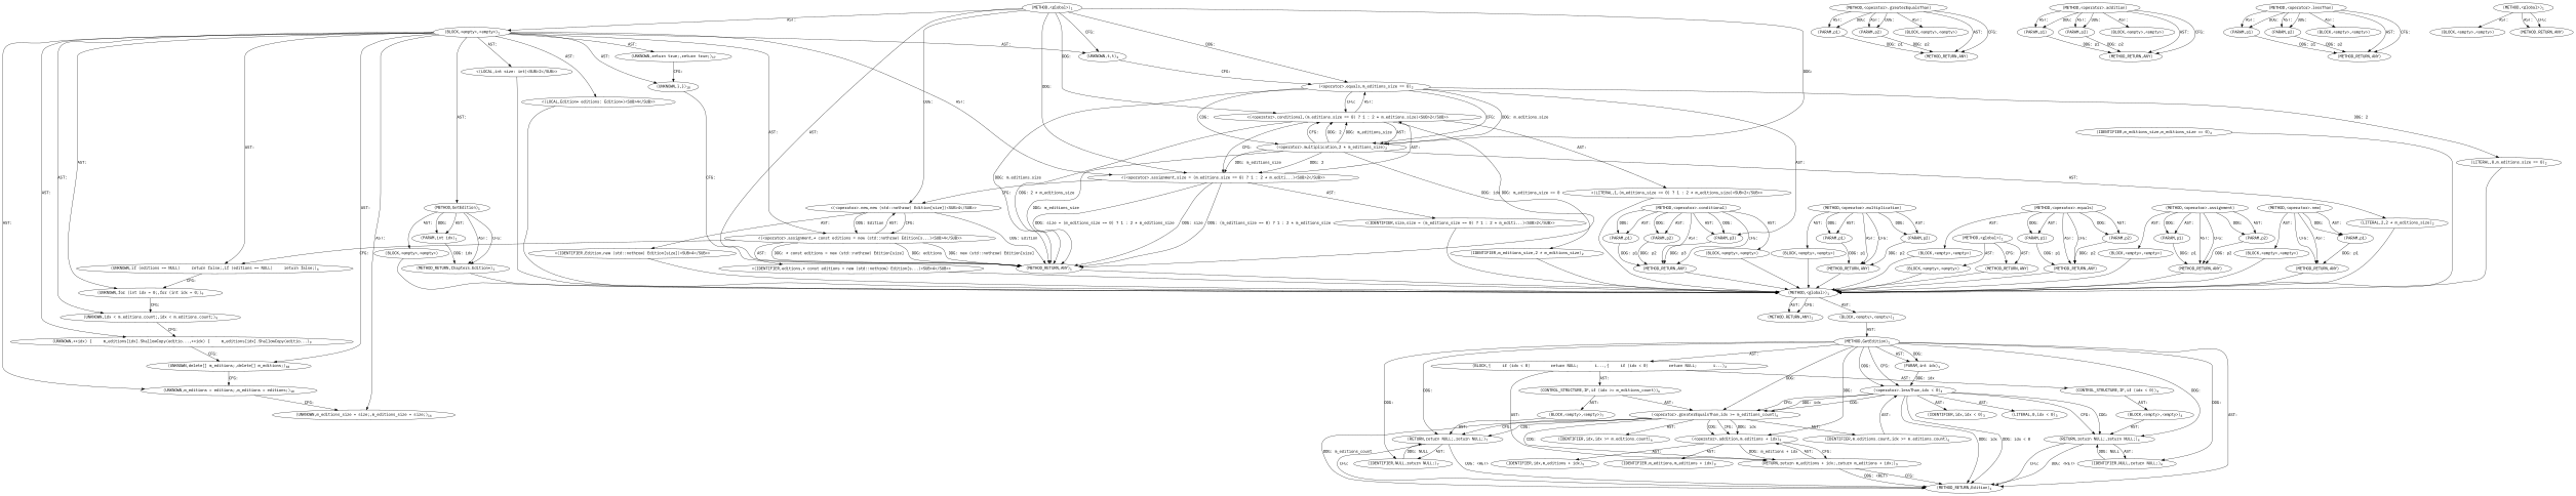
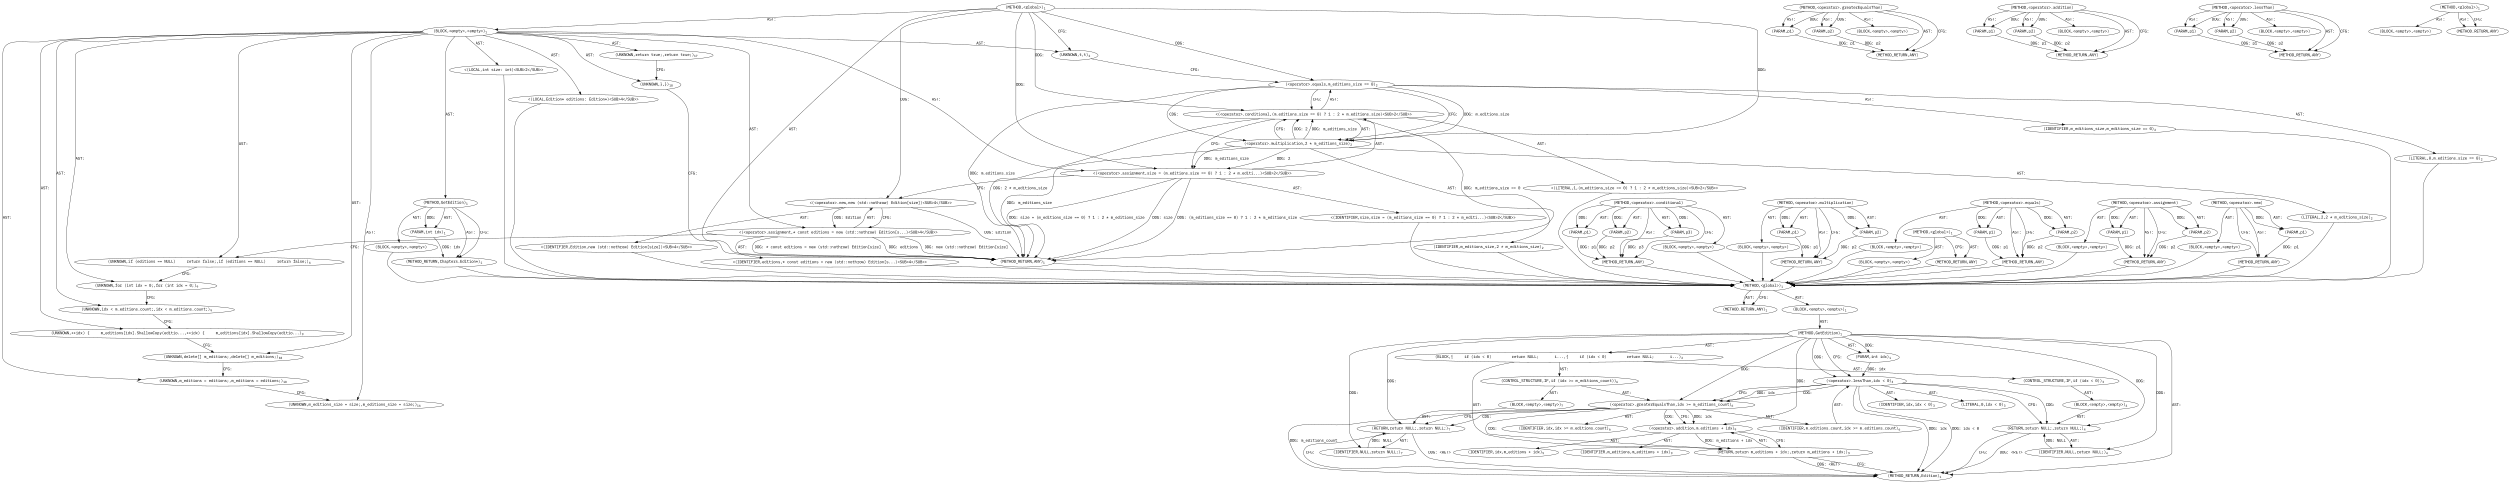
  digraph {
    fontname="IBM Plex Mono"
    node [fontname="IBM Plex Mono"]
    edge [fontname="IBM Plex Mono"]
    n1 [label=<(METHOD,&lt;global&gt;)<SUB>1</SUB>>]
    n2 [label=<(BLOCK,&lt;empty&gt;,&lt;empty&gt;)<SUB>1</SUB>>]
    n3 [label=<(METHOD_RETURN,ANY)<SUB>1</SUB>>]
    n4 [label=<(METHOD,GetEdition)<SUB>1</SUB>>]
    n5 [label=<(PARAM,int idx)<SUB>1</SUB>>]
    n6 [label=<(BLOCK,{     if (idx &lt; 0)         return NULL;       i...,{     if (idx &lt; 0)         return NULL;       i...)<SUB>2</SUB>>]
    n7 [label=<(&lt;operator&gt;.lessThan,idx &lt; 0)<SUB>3</SUB>>]
    n8 [label=<(RETURN,return NULL;,return NULL;)<SUB>4</SUB>>]
    n9 [label=<(IDENTIFIER,NULL,return NULL;)<SUB>4</SUB>>]
    n10 [label=<(&lt;operator&gt;.greaterEqualsThan,idx &gt;= m_editions_count)<SUB>6</SUB>>]
    n11 [label=<(RETURN,return NULL;,return NULL;)<SUB>7</SUB>>]
    n12 [label=<(IDENTIFIER,NULL,return NULL;)<SUB>7</SUB>>]
    n13 [label=<(&lt;operator&gt;.addition,m_editions + idx)<SUB>9</SUB>>]
    n14 [label=<(METHOD_RETURN,Edition)<SUB>1</SUB>>]
    n15 [label=<(CONTROL_STRUCTURE,IF,if (idx &lt; 0))<SUB>3</SUB>>]
    n16 [label=<(CONTROL_STRUCTURE,IF,if (idx &gt;= m_editions_count))<SUB>6</SUB>>]
    n17 [label=<(RETURN,return m_editions + idx;,return m_editions + idx;)<SUB>9</SUB>>]
    n18 [label=<(IDENTIFIER,idx,idx &lt; 0)<SUB>3</SUB>>]
    n19 [label=<(LITERAL,0,idx &lt; 0)<SUB>3</SUB>>]
    n20 [label=<(IDENTIFIER,idx,idx &gt;= m_editions_count)<SUB>6</SUB>>]
    n21 [label=<(IDENTIFIER,m_editions_count,idx &gt;= m_editions_count)<SUB>6</SUB>>]
    n22 [label=<(IDENTIFIER,m_editions,m_editions + idx)<SUB>9</SUB>>]
    n23 [label=<(IDENTIFIER,idx,m_editions + idx)<SUB>9</SUB>>]
    n24 [label=<(BLOCK,&lt;empty&gt;,&lt;empty&gt;)<SUB>4</SUB>>]
    n25 [label=<(BLOCK,&lt;empty&gt;,&lt;empty&gt;)<SUB>7</SUB>>]
    n26 [label=<(METHOD,&lt;operator&gt;.greaterEqualsThan)>]
    n27 [label=<(PARAM,p1)>]
    n28 [label=<(PARAM,p2)>]
    n29 [label=<(BLOCK,&lt;empty&gt;,&lt;empty&gt;)>]
    n30 [label=<(METHOD_RETURN,ANY)>]
    n31 [label=<(METHOD,&lt;operator&gt;.addition)>]
    n32 [label=<(PARAM,p1)>]
    n33 [label=<(PARAM,p2)>]
    n34 [label=<(BLOCK,&lt;empty&gt;,&lt;empty&gt;)>]
    n35 [label=<(METHOD_RETURN,ANY)>]
    n36 [label=<(METHOD,&lt;operator&gt;.lessThan)>]
    n37 [label=<(PARAM,p1)>]
    n38 [label=<(PARAM,p2)>]
    n39 [label=<(BLOCK,&lt;empty&gt;,&lt;empty&gt;)>]
    n40 [label=<(METHOD_RETURN,ANY)>]
    n41 [label=<(METHOD,&lt;global&gt;)<SUB>1</SUB>>]
    n42 [label=<(BLOCK,&lt;empty&gt;,&lt;empty&gt;)>]
    n43 [label=<(METHOD_RETURN,ANY)>]
    n44 [label=<(METHOD,&lt;operator&gt;.new)>]
    n45 [label=<(PARAM,p1)>]
    n46 [label=<(BLOCK,&lt;empty&gt;,&lt;empty&gt;)>]
    n47 [label=<(METHOD_RETURN,ANY)>]
    n48 [label=<(METHOD,&lt;global&gt;)<SUB>1</SUB>>]
    n49 [label=<(BLOCK,&lt;empty&gt;,&lt;empty&gt;)<SUB>1</SUB>>]
    n50 [label=<(UNKNOWN,t,t)<SUB>2</SUB>>]
    n51 [label="<(&lt;operator&gt;.assignment,size = (m_editions_size == 0) ? 1 : 2 * m_editi...)<SUB>2</SUB>>"]
    n52 [label="<(&lt;operator&gt;.conditional,(m_editions_size == 0) ? 1 : 2 * m_editions_size)<SUB>2</SUB>>"]
    n53 [label=<(&lt;operator&gt;.equals,m_editions_size == 0)<SUB>2</SUB>>]
    n54 [label=<(&lt;operator&gt;.multiplication,2 * m_editions_size)<SUB>2</SUB>>]
    n55 [label="<(&lt;operator&gt;.new,new (std::nothrow) Edition[size])<SUB>4</SUB>>"]
    n56 [label=<(METHOD_RETURN,ANY)<SUB>1</SUB>>]
    n57 [label=<(METHOD,GetEdition)<SUB>1</SUB>>]
    n58 [label="<(LOCAL,int size: int)<SUB>2</SUB>>"]
    n59 [label="<(LOCAL,Edition* editions: Edition*)<SUB>4</SUB>>"]
    n60 [label="<(&lt;operator&gt;.assignment,* const editions = new (std::nothrow) Edition[s...)<SUB>4</SUB>>"]
    n61 [label=<(UNKNOWN,if (editions == NULL)     return false;,if (editions == NULL)     return false;)<SUB>6</SUB>>]
    n62 [label=<(UNKNOWN,for (int idx = 0;,for (int idx = 0;)<SUB>9</SUB>>]
    n63 [label=<(UNKNOWN,idx &lt; m_editions_count;,idx &lt; m_editions_count;)<SUB>9</SUB>>]
    n64 [label=<(UNKNOWN,++idx) {     m_editions[idx].ShallowCopy(editio...,++idx) {     m_editions[idx].ShallowCopy(editio...)<SUB>9</SUB>>]
    n65 [label=<(UNKNOWN,delete[] m_editions;,delete[] m_editions;)<SUB>83</SUB>>]
    n66 [label=<(UNKNOWN,m_editions = editions;,m_editions = editions;)<SUB>10</SUB>>]
    n67 [label=<(UNKNOWN,m_editions_size = size;,m_editions_size = size;)<SUB>16</SUB>>]
    n68 [label=<(UNKNOWN,return true;,return true;)<SUB>17</SUB>>]
    n69 [label=<(UNKNOWN,},})<SUB>18</SUB>>]
    n70 [label="<(IDENTIFIER,size,size = (m_editions_size == 0) ? 1 : 2 * m_editi...)<SUB>2</SUB>>"]
    n71 [label="<(LITERAL,1,(m_editions_size == 0) ? 1 : 2 * m_editions_size)<SUB>2</SUB>>"]
    n72 [label=<(IDENTIFIER,m_editions_size,m_editions_size == 0)<SUB>2</SUB>>]
    n73 [label=<(LITERAL,0,m_editions_size == 0)<SUB>2</SUB>>]
    n74 [label=<(LITERAL,2,2 * m_editions_size)<SUB>2</SUB>>]
    n75 [label=<(IDENTIFIER,m_editions_size,2 * m_editions_size)<SUB>2</SUB>>]
    n76 [label="<(IDENTIFIER,Edition,new (std::nothrow) Edition[size])<SUB>4</SUB>>"]
    n77 [label=<(PARAM,int idx)<SUB>1</SUB>>]
    n78 [label=<(BLOCK,&lt;empty&gt;,&lt;empty&gt;)>]
    n79 [label=<(METHOD_RETURN,Chapters.Edition*)<SUB>1</SUB>>]
    n80 [label="<(IDENTIFIER,editions,* const editions = new (std::nothrow) Edition[s...)<SUB>4</SUB>>"]
    n81 [label=<(METHOD,&lt;operator&gt;.conditional)>]
    n82 [label=<(PARAM,p1)>]
    n83 [label=<(PARAM,p2)>]
    n84 [label=<(PARAM,p3)>]
    n85 [label=<(BLOCK,&lt;empty&gt;,&lt;empty&gt;)>]
    n86 [label=<(METHOD_RETURN,ANY)>]
    n87 [label=<(METHOD,&lt;operator&gt;.multiplication)>]
    n88 [label=<(PARAM,p1)>]
    n89 [label=<(PARAM,p2)>]
    n90 [label=<(BLOCK,&lt;empty&gt;,&lt;empty&gt;)>]
    n91 [label=<(METHOD_RETURN,ANY)>]
    n92 [label=<(METHOD,&lt;operator&gt;.equals)>]
    n93 [label=<(PARAM,p1)>]
    n94 [label=<(PARAM,p2)>]
    n95 [label=<(BLOCK,&lt;empty&gt;,&lt;empty&gt;)>]
    n96 [label=<(METHOD_RETURN,ANY)>]
    n97 [label=<(METHOD,&lt;operator&gt;.assignment)>]
    n98 [label=<(PARAM,p1)>]
    n99 [label=<(PARAM,p2)>]
    n100 [label=<(BLOCK,&lt;empty&gt;,&lt;empty&gt;)>]
    n101 [label=<(METHOD_RETURN,ANY)>]
    n102 [label=<(METHOD,&lt;global&gt;)<SUB>1</SUB>>]
    n103 [label=<(BLOCK,&lt;empty&gt;,&lt;empty&gt;)>]
    n104 [label=<(METHOD_RETURN,ANY)>]
    n1 -> n2 [label="AST: "]
    n1 -> n3 [label="AST: "]
    n1 -> n3 [label="CFG: "]
    n2 -> n4 [label="AST: "]
    n4 -> n5 [label="AST: "]
    n4 -> n5 [label="DDG: "]
    n4 -> n6 [label="AST: "]
    n4 -> n7 [label="CFG: "]
    n4 -> n7 [label="DDG: "]
    n4 -> n8 [label="DDG: "]
    n4 -> n9 [label="DDG: "]
    n4 -> n10 [label="DDG: "]
    n4 -> n11 [label="DDG: "]
    n4 -> n12 [label="DDG: "]
    n4 -> n13 [label="DDG: "]
    n4 -> n14 [label="AST: "]
    n5 -> n7 [label="DDG: idx"]
    n6 -> n15 [label="AST: "]
    n6 -> n16 [label="AST: "]
    n6 -> n17 [label="AST: "]
    n7 -> n8 [label="CFG: "]
    n7 -> n8 [label="CDG: "]
    n7 -> n10 [label="CFG: "]
    n7 -> n10 [label="DDG: idx"]
    n7 -> n10 [label="CDG: "]
    n7 -> n14 [label="DDG: idx"]
    n7 -> n14 [label="DDG: idx &lt; 0"]
    n7 -> n18 [label="AST: "]
    n7 -> n19 [label="AST: "]
    n8 -> n9 [label="AST: "]
    n8 -> n14 [label="CFG: "]
    n8 -> n14 [label="DDG: &lt;RET&gt;"]
    n9 -> n8 [label="DDG: NULL"]
    n10 -> n11 [label="CFG: "]
    n10 -> n11 [label="CDG: "]
    n10 -> n13 [label="CFG: "]
    n10 -> n13 [label="DDG: idx"]
    n10 -> n13 [label="CDG: "]
    n10 -> n14 [label="DDG: m_editions_count"]
    n10 -> n17 [label="CDG: "]
    n10 -> n20 [label="AST: "]
    n10 -> n21 [label="AST: "]
    n11 -> n12 [label="AST: "]
    n11 -> n14 [label="CFG: "]
    n11 -> n14 [label="DDG: &lt;RET&gt;"]
    n12 -> n11 [label="DDG: NULL"]
    n13 -> n17 [label="CFG: "]
    n13 -> n17 [label="DDG: m_editions + idx"]
    n13 -> n22 [label="AST: "]
    n13 -> n23 [label="AST: "]
    n15 -> n24 [label="AST: "]
    n16 -> n10 [label="AST: "]
    n16 -> n25 [label="AST: "]
    n17 -> n13 [label="AST: "]
    n17 -> n14 [label="CFG: "]
    n17 -> n14 [label="DDG: &lt;RET&gt;"]
    n21 -> n7 [label="AST: "]
    n24 -> n8 [label="AST: "]
    n25 -> n11 [label="AST: "]
    n26 -> n27 [label="AST: "]
    n26 -> n27 [label="DDG: "]
    n26 -> n28 [label="AST: "]
    n26 -> n28 [label="DDG: "]
    n26 -> n29 [label="AST: "]
    n26 -> n30 [label="AST: "]
    n26 -> n30 [label="CFG: "]
    n27 -> n30 [label="DDG: p1"]
    n28 -> n30 [label="DDG: p2"]
    n31 -> n32 [label="AST: "]
    n31 -> n32 [label="DDG: "]
    n31 -> n33 [label="AST: "]
    n31 -> n33 [label="DDG: "]
    n31 -> n34 [label="AST: "]
    n31 -> n35 [label="AST: "]
    n31 -> n35 [label="CFG: "]
    n32 -> n35 [label="DDG: p1"]
    n33 -> n35 [label="DDG: p2"]
    n36 -> n37 [label="AST: "]
    n36 -> n37 [label="DDG: "]
    n36 -> n38 [label="AST: "]
    n36 -> n38 [label="DDG: "]
    n36 -> n39 [label="AST: "]
    n36 -> n40 [label="AST: "]
    n36 -> n40 [label="CFG: "]
    n37 -> n40 [label="DDG: p1"]
    n38 -> n40 [label="DDG: p2"]
    n41 -> n42 [label="AST: "]
    n41 -> n43 [label="AST: "]
    n41 -> n43 [label="CFG: "]
    n44 -> n45 [label="AST: "]
    n44 -> n45 [label="DDG: "]
    n44 -> n46 [label="AST: "]
    n44 -> n47 [label="AST: "]
    n44 -> n47 [label="CFG: "]
    n45 -> n47 [label="DDG: p1"]
    n46 -> n1
    n47 -> n1
    n48 -> n49 [label="AST: "]
    n48 -> n50 [label="CFG: "]
    n48 -> n51 [label="DDG: "]
    n48 -> n52 [label="DDG: "]
    n48 -> n53 [label="DDG: "]
    n48 -> n54 [label="DDG: "]
    n48 -> n55 [label="DDG: "]
    n48 -> n56 [label="AST: "]
    n49 -> n50 [label="AST: "]
    n49 -> n51 [label="AST: "]
    n49 -> n57 [label="AST: "]
    n49 -> n58 [label="AST: "]
    n49 -> n59 [label="AST: "]
    n49 -> n60 [label="AST: "]
    n49 -> n61 [label="AST: "]
    n49 -> n62 [label="AST: "]
    n49 -> n63 [label="AST: "]
    n49 -> n64 [label="AST: "]
    n49 -> n65 [label="AST: "]
    n49 -> n66 [label="AST: "]
    n49 -> n67 [label="AST: "]
    n49 -> n68 [label="AST: "]
    n49 -> n69 [label="AST: "]
    n50 -> n53 [label="CFG: "]
    n51 -> n52 [label="AST: "]
    n51 -> n55 [label="CFG: "]
    n51 -> n56 [label="DDG: size"]
    n51 -> n56 [label="DDG: (m_editions_size == 0) ? 1 : 2 * m_editions_size"]
    n51 -> n56 [label="DDG: size = (m_editions_size == 0) ? 1 : 2 * m_editions_size"]
    n51 -> n70 [label="AST: "]
    n52 -> n51 [label="CFG: "]
    n52 -> n53 [label="AST: "]
    n52 -> n54 [label="AST: "]
    n52 -> n56 [label="DDG: m_editions_size == 0"]
    n52 -> n56 [label="DDG: 2 * m_editions_size"]
    n52 -> n71 [label="AST: "]
    n53 -> n52 [label="CFG: "]
    n53 -> n54 [label="CFG: "]
    n53 -> n54 [label="DDG: m_editions_size"]
    n53 -> n54 [label="CDG: "]
    n53 -> n56 [label="DDG: m_editions_size"]
-   n53 -> n84 [label="AST: "]
-   n53 -> n73 [label="DDG: 2"]
+   n53 -> n72 [label="AST: "]
+   n53 -> n73 [label="AST: "]
    n54 -> n51 [label="DDG: 2"]
    n54 -> n51 [label="DDG: m_editions_size"]
    n54 -> n52 [label="CFG: "]
    n54 -> n52 [label="DDG: 2"]
    n54 -> n52 [label="DDG: m_editions_size"]
    n54 -> n56 [label="DDG: m_editions_size"]
    n54 -> n74 [label="AST: "]
-   n54 -> n75 [label="DDG: idx"]
+   n54 -> n75 [label="AST: "]
    n55 -> n56 [label="DDG: Edition"]
    n55 -> n60 [label="CFG: "]
    n55 -> n60 [label="DDG: Edition"]
    n55 -> n76 [label="AST: "]
    n56 -> n1
    n57 -> n77 [label="AST: "]
    n57 -> n77 [label="DDG: "]
    n57 -> n78 [label="AST: "]
    n57 -> n79 [label="AST: "]
    n57 -> n79 [label="CFG: "]
    n58 -> n1
    n59 -> n1
    n60 -> n55 [label="AST: "]
    n60 -> n56 [label="DDG: editions"]
    n60 -> n56 [label="DDG: new (std::nothrow) Edition[size]"]
    n60 -> n56 [label="DDG: * const editions = new (std::nothrow) Edition[size]"]
    n60 -> n61 [label="CFG: "]
    n60 -> n80 [label="AST: "]
    n61 -> n62 [label="CFG: "]
    n62 -> n63 [label="CFG: "]
    n63 -> n64 [label="CFG: "]
    n64 -> n65 [label="CFG: "]
    n65 -> n66 [label="CFG: "]
    n66 -> n67 [label="CFG: "]
    n68 -> n69 [label="CFG: "]
    n69 -> n56 [label="CFG: "]
    n70 -> n1
    n71 -> n1
    n72 -> n1
    n73 -> n1
    n74 -> n1
    n75 -> n1
    n76 -> n1
    n77 -> n79 [label="DDG: idx"]
    n78 -> n1
    n79 -> n1
    n80 -> n1
    n81 -> n82 [label="AST: "]
    n81 -> n82 [label="DDG: "]
    n81 -> n83 [label="AST: "]
    n81 -> n83 [label="DDG: "]
    n81 -> n84 [label="AST: "]
    n81 -> n84 [label="DDG: "]
    n81 -> n85 [label="AST: "]
    n81 -> n86 [label="AST: "]
    n81 -> n86 [label="CFG: "]
    n82 -> n86 [label="DDG: p1"]
    n83 -> n86 [label="DDG: p2"]
    n84 -> n86 [label="DDG: p3"]
    n85 -> n1
    n86 -> n1
    n87 -> n88 [label="AST: "]
    n87 -> n88 [label="DDG: "]
    n87 -> n89 [label="AST: "]
    n87 -> n89 [label="DDG: "]
    n87 -> n90 [label="AST: "]
    n87 -> n91 [label="AST: "]
    n87 -> n91 [label="CFG: "]
    n88 -> n91 [label="DDG: p1"]
    n89 -> n91 [label="DDG: p2"]
    n90 -> n1
    n91 -> n1
    n92 -> n93 [label="AST: "]
    n92 -> n93 [label="DDG: "]
    n92 -> n94 [label="AST: "]
    n92 -> n94 [label="DDG: "]
    n92 -> n95 [label="AST: "]
    n92 -> n96 [label="AST: "]
    n92 -> n96 [label="CFG: "]
    n93 -> n96 [label="DDG: p1"]
    n94 -> n96 [label="DDG: p2"]
    n95 -> n1
    n96 -> n1
    n97 -> n98 [label="AST: "]
    n97 -> n98 [label="DDG: "]
    n97 -> n99 [label="AST: "]
    n97 -> n99 [label="DDG: "]
    n97 -> n100 [label="AST: "]
    n97 -> n101 [label="AST: "]
    n97 -> n101 [label="CFG: "]
    n98 -> n101 [label="DDG: p1"]
    n99 -> n101 [label="DDG: p2"]
    n100 -> n1
    n101 -> n1
    n102 -> n103 [label="AST: "]
    n102 -> n104 [label="AST: "]
    n102 -> n104 [label="CFG: "]
    n103 -> n1
    n104 -> n1
  }
